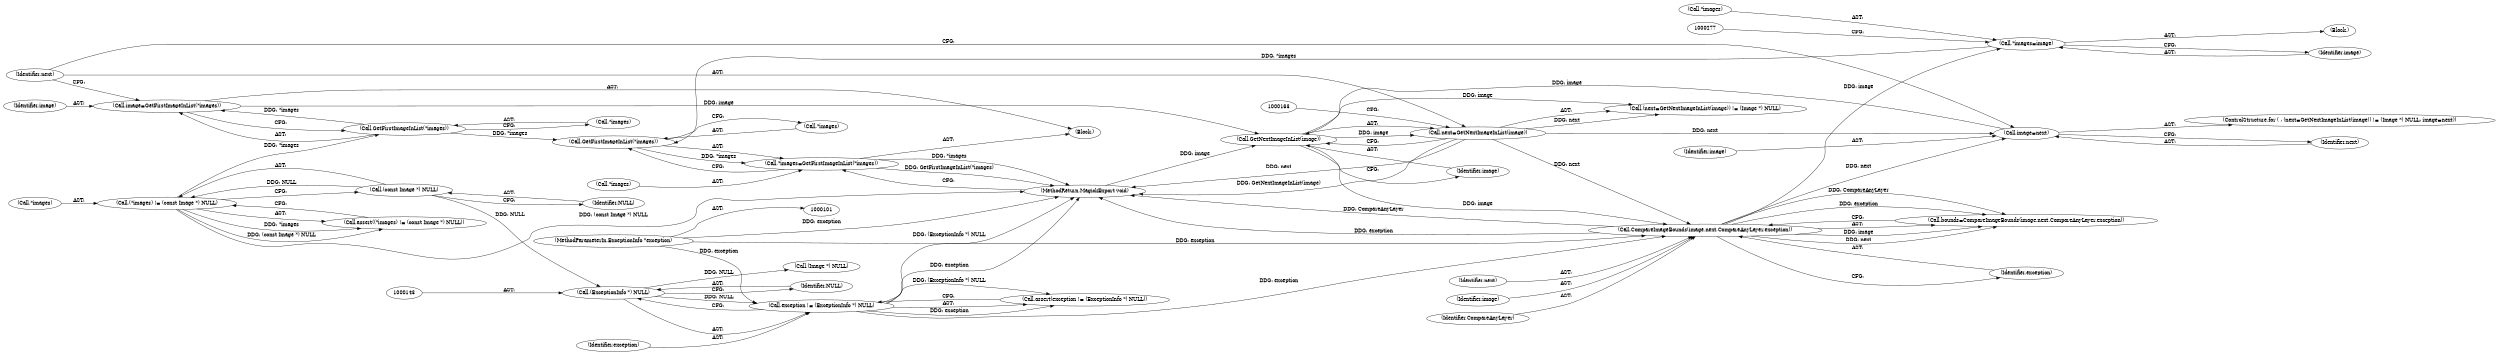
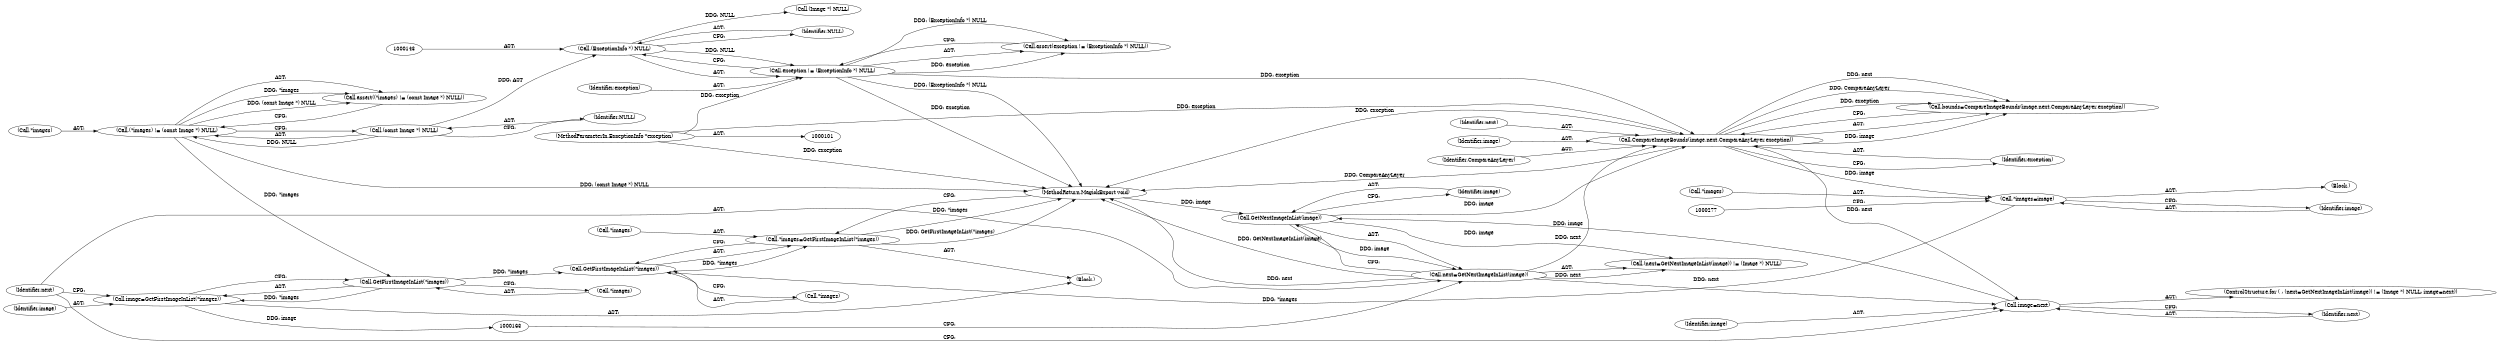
  digraph {
    rankdir=LR
    n1 [label="(Call,GetFirstImageInList(*images))"]
    n2 [label="(Call,*images=GetFirstImageInList(*images))"]
    n3 [label="(Call,*images)"]
    n4 [label="(MethodReturn,MagickExport void)"]
    n5 [label="(Block,)"]
    n6 [label="(Call,GetFirstImageInList(*images))"]
    n7 [label="(Call,image=GetFirstImageInList(*images))"]
    n8 [label="(Call,*images)"]
    n9 [label="(Call,GetNextImageInList(image))"]
    n10 [label="(Call,(*images) != (const Image *) NULL)"]
    n11 [label="(Call,(const Image *) NULL)"]
    n12 [label="(Call,assert((*images) != (const Image *) NULL))"]
    n13 [label="(Call,(ExceptionInfo *) NULL)"]
    n14 [label="(Identifier,NULL)"]
    n15 [label="(Call,exception != (ExceptionInfo *) NULL)"]
    n16 [label="(Call,(Image *) NULL)"]
    n17 [label="(Identifier,NULL)"]
    n18 [label="(Call,*images=image)"]
    n19 [label="(Block,)"]
    n20 [label="(Identifier,image)"]
    n21 [label="(Call,CompareImageBounds(image,next,CompareAnyLayer,exception))"]
    n22 [label="(Call,image=next)"]
    n23 [label="(Identifier,exception)"]
    n24 [label="(Call,bounds=CompareImageBounds(image,next,CompareAnyLayer,exception))"]
    n25 [label="(ControlStructure,for ( ; (next=GetNextImageInList(image)) != (Image *) NULL; image=next))"]
    n26 [label="(Identifier,next)"]
    n27 [label="(Call,next=GetNextImageInList(image))"]
    n28 [label="(Call,(next=GetNextImageInList(image)) != (Image *) NULL)"]
    n29 [label="(Identifier,image)"]
    n30 [label="(Call,assert(exception != (ExceptionInfo *) NULL))"]
    n31 [label="(MethodParameterIn,ExceptionInfo *exception)"]
    1000101
    n33 [label="(Call,*images)"]
    n34 [label="(Identifier,exception)"]
    n35 [label="(Call,*images)"]
    n36 [label="(Call,*images)"]
    n37 [label="(Identifier,image)"]
    n38 [label="(Identifier,next)"]
    n39 [label="(Identifier,image)"]
    n40 [label="(Identifier,next)"]
    n41 [label="(Identifier,image)"]
    n42 [label="(Identifier,CompareAnyLayer)"]
    1000277
    1000163
    1000143
    n1 -> n2 [label="AST: "]
    n1 -> n2 [label="DDG: *images"]
    n1 -> n3 [label="CFG: "]
    n2 -> n1 [label="CFG: "]
    n2 -> n4 [label="DDG: *images"]
    n2 -> n4 [label="DDG: GetFirstImageInList(*images)"]
    n2 -> n5 [label="AST: "]
    n3 -> n1 [label="AST: "]
    n4 -> n2 [label="CFG: "]
    n4 -> n9 [label="DDG: image"]
    n6 -> n1 [label="DDG: *images"]
    n6 -> n7 [label="AST: "]
    n6 -> n7 [label="DDG: *images"]
    n6 -> n8 [label="CFG: "]
    n7 -> n5 [label="AST: "]
    n7 -> n6 [label="CFG: "]
-   n7 -> n9 [label="DDG: image"]
+   n7 -> 1000163 [label="DDG: image"]
    n8 -> n6 [label="AST: "]
    n9 -> n21 [label="DDG: image"]
    n9 -> n27 [label="AST: "]
    n9 -> n27 [label="DDG: image"]
    n9 -> n28 [label="DDG: image"]
    n9 -> n29 [label="CFG: "]
    n10 -> n4 [label="DDG: (const Image *) NULL"]
    n10 -> n6 [label="DDG: *images"]
    n10 -> n11 [label="CFG: "]
    n10 -> n12 [label="AST: "]
    n10 -> n12 [label="DDG: *images"]
    n10 -> n12 [label="DDG: (const Image *) NULL"]
    n11 -> n10 [label="AST: "]
    n11 -> n10 [label="DDG: NULL"]
-   n11 -> n13 [label="DDG: NULL"]
+   n11 -> n13 [label="DDG: AST"]
    n11 -> n14 [label="CFG: "]
    n12 -> n10 [label="CFG: "]
    n13 -> n15 [label="AST: "]
    n13 -> n15 [label="DDG: NULL"]
    n13 -> n16 [label="DDG: NULL"]
    n13 -> n17 [label="CFG: "]
    n14 -> n11 [label="AST: "]
    n15 -> n4 [label="DDG: (ExceptionInfo *) NULL"]
    n15 -> n4 [label="DDG: exception"]
    n15 -> n13 [label="CFG: "]
    n15 -> n21 [label="DDG: exception"]
    n15 -> n30 [label="AST: "]
    n15 -> n30 [label="DDG: exception"]
    n15 -> n30 [label="DDG: (ExceptionInfo *) NULL"]
    n17 -> n13 [label="AST: "]
    n18 -> n1 [label="DDG: *images"]
    n18 -> n19 [label="AST: "]
    n18 -> n20 [label="CFG: "]
    n20 -> n18 [label="AST: "]
    n21 -> n4 [label="DDG: exception"]
    n21 -> n4 [label="DDG: CompareAnyLayer"]
    n21 -> n18 [label="DDG: image"]
    n21 -> n22 [label="DDG: next"]
    n21 -> n23 [label="CFG: "]
    n21 -> n24 [label="AST: "]
    n21 -> n24 [label="DDG: image"]
    n21 -> n24 [label="DDG: next"]
    n21 -> n24 [label="DDG: CompareAnyLayer"]
    n21 -> n24 [label="DDG: exception"]
    n22 -> n9 [label="DDG: image"]
    n22 -> n25 [label="AST: "]
    n22 -> n26 [label="CFG: "]
    n23 -> n21 [label="AST: "]
    n24 -> n21 [label="CFG: "]
    n26 -> n22 [label="AST: "]
    n27 -> n4 [label="DDG: next"]
    n27 -> n4 [label="DDG: GetNextImageInList(image)"]
    n27 -> n9 [label="CFG: "]
    n27 -> n21 [label="DDG: next"]
    n27 -> n22 [label="DDG: next"]
    n27 -> n28 [label="AST: "]
    n27 -> n28 [label="DDG: next"]
    n29 -> n9 [label="AST: "]
    n30 -> n15 [label="CFG: "]
    n31 -> n4 [label="DDG: exception"]
    n31 -> n15 [label="DDG: exception"]
    n31 -> n21 [label="DDG: exception"]
    n31 -> 1000101 [label="AST: "]
    n33 -> n2 [label="AST: "]
    n34 -> n15 [label="AST: "]
    n35 -> n10 [label="AST: "]
    n36 -> n18 [label="AST: "]
    n37 -> n7 [label="AST: "]
    n38 -> n21 [label="AST: "]
    n39 -> n22 [label="AST: "]
    n40 -> n7 [label="CFG: "]
    n40 -> n22 [label="CFG: "]
    n40 -> n27 [label="AST: "]
    n41 -> n21 [label="AST: "]
    n42 -> n21 [label="AST: "]
    1000277 -> n18 [label="CFG: "]
    1000163 -> n27 [label="CFG: "]
    1000143 -> n13 [label="AST: "]
  }
